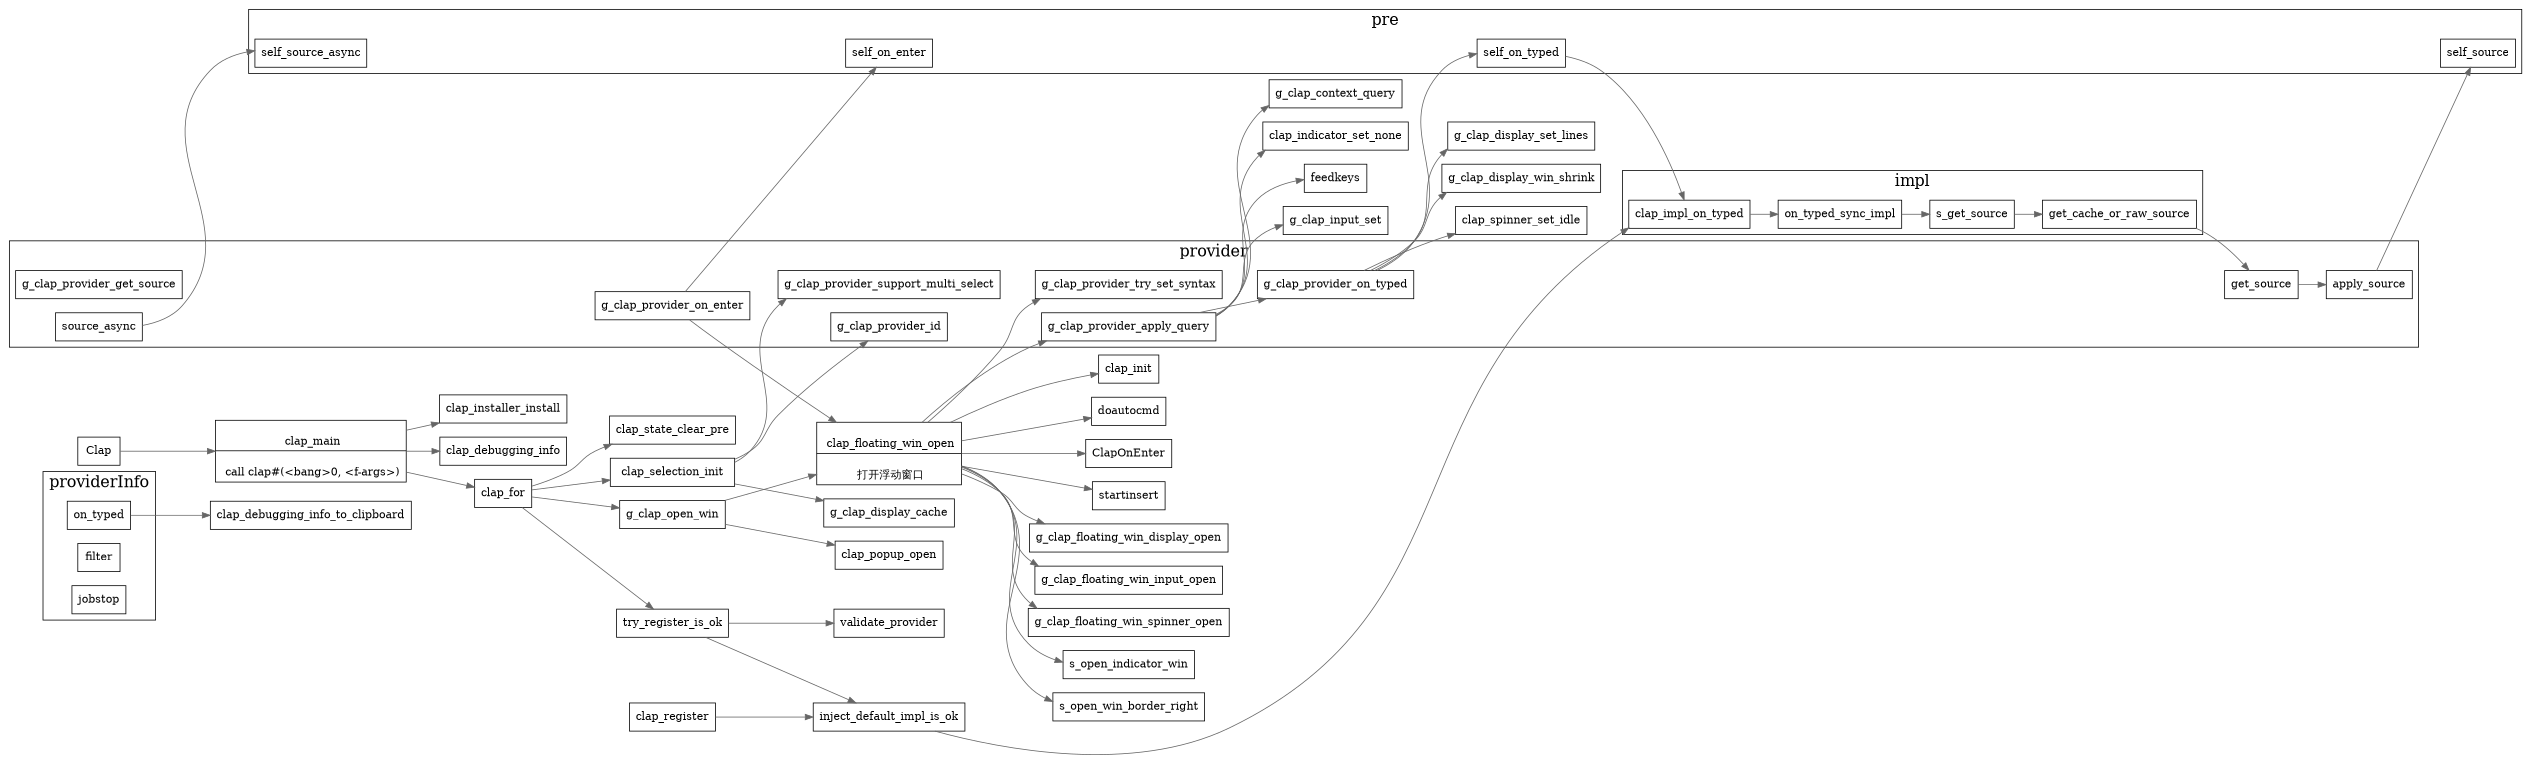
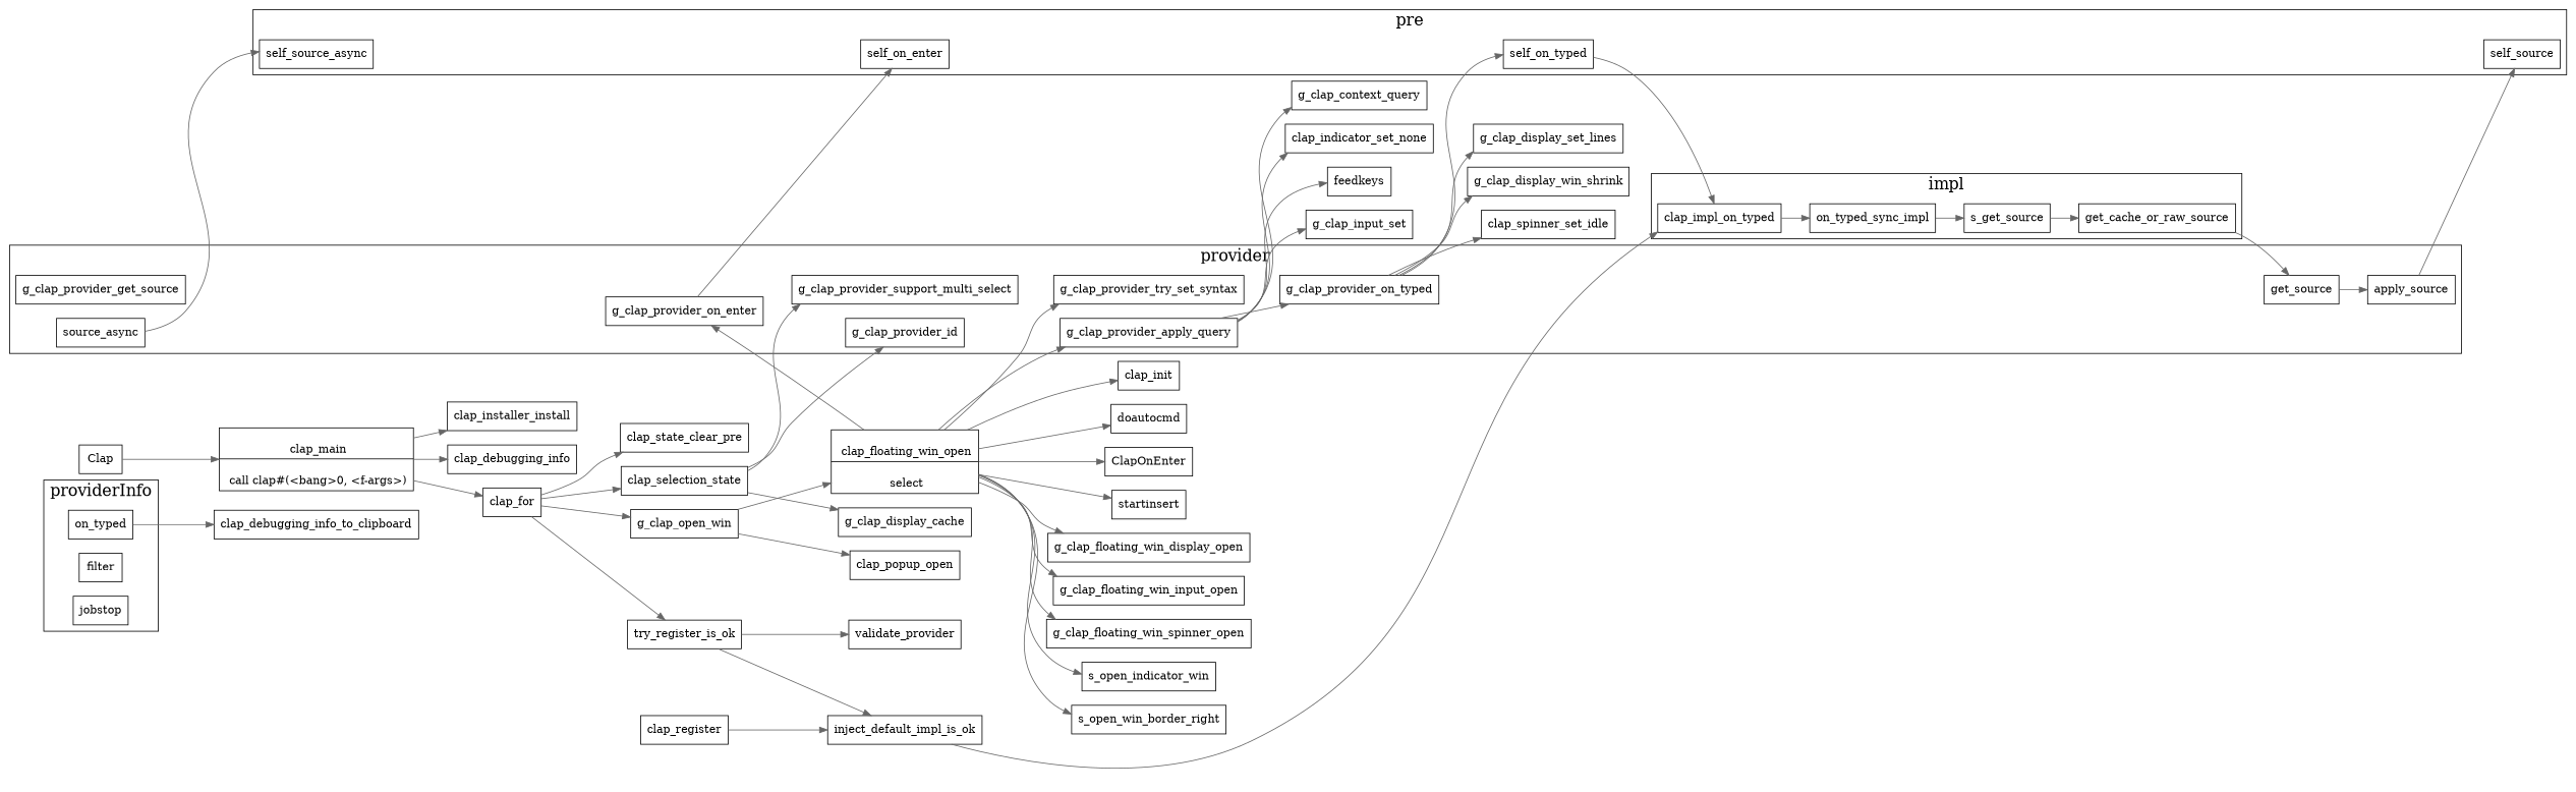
  digraph {
    newrank=true
    rankdir=LR
    node [shape=box]
    edge [color=gray40]
    on_typed
    filter
    jobstop
    self_on_enter
    self_on_typed
    self_source
    self_source_async
    g_clap_provider_support_multi_select
    g_clap_provider_id
    g_clap_provider_try_set_syntax
    g_clap_provider_on_enter
    g_clap_provider_on_typed
    g_clap_provider_apply_query
    g_clap_provider_get_source
    source_async
    get_source
    apply_source
    clap_impl_on_typed
    on_typed_sync_impl
    get_cache_or_raw_source
    s_get_source
    clap_debugging_info_to_clipboard
    g_clap_display_set_lines
    g_clap_display_win_shrink
    clap_spinner_set_idle
    feedkeys
    g_clap_input_set
    g_clap_context_query
    clap_indicator_set_none
    inject_default_impl_is_ok
    clap_register
    try_register_is_ok
    validate_provider
    clap_for
-   clap_selection_init
+   clap_selection_init [label=clap_selection_state]
    g_clap_open_win
    clap_state_clear_pre
    g_clap_display_cache
-   n39 [label="{{\n      clap_floating_win_open|\n      打开浮动窗口\n    }}" shape=record]
+   n39 [label="{{\n      clap_floating_win_open|\n      select\n    }}" shape=record]
    clap_popup_open
    n41 [label="{{\n      clap_main|\n        call clap#(\<bang\>0, \<f-args\>)\n    }}" shape=record]
    clap_installer_install
    clap_debugging_info
    Clap
    g_clap_floating_win_display_open
    g_clap_floating_win_input_open
    g_clap_floating_win_spinner_open
    s_open_indicator_win
    s_open_win_border_right
    clap_init
    doautocmd
    ClapOnEnter
    startinsert
    subgraph cluster_1 {
      fontsize=20
      label=providerInfo
      on_typed
      filter
      jobstop
    }
    subgraph cluster_2 {
      fontsize=20
      label=pre
      self_on_enter
      self_on_typed
      self_source
      self_source_async
    }
    subgraph cluster_3 {
      fontsize=20
      label=provider
      g_clap_provider_support_multi_select
      g_clap_provider_id
      g_clap_provider_try_set_syntax
      g_clap_provider_on_enter
      g_clap_provider_on_typed
      g_clap_provider_apply_query
      g_clap_provider_get_source
      source_async
      get_source
      apply_source
    }
    subgraph cluster_4 {
      fontsize=20
      label=impl
      clap_impl_on_typed
      on_typed_sync_impl
      get_cache_or_raw_source
      s_get_source
    }
    on_typed -> clap_debugging_info_to_clipboard
    self_on_typed -> clap_impl_on_typed
    g_clap_provider_on_enter -> self_on_enter
    g_clap_provider_on_typed -> self_on_typed
    g_clap_provider_on_typed -> g_clap_display_set_lines
    g_clap_provider_on_typed -> g_clap_display_win_shrink
    g_clap_provider_on_typed -> clap_spinner_set_idle
    g_clap_provider_apply_query -> g_clap_provider_on_typed
    g_clap_provider_apply_query -> feedkeys
    g_clap_provider_apply_query -> g_clap_input_set
    g_clap_provider_apply_query -> g_clap_context_query
    g_clap_provider_apply_query -> clap_indicator_set_none
    source_async -> self_source_async
    get_source -> apply_source
    apply_source -> self_source
    clap_impl_on_typed -> on_typed_sync_impl
    on_typed_sync_impl -> s_get_source
    get_cache_or_raw_source -> get_source
    s_get_source -> get_cache_or_raw_source
    inject_default_impl_is_ok -> clap_impl_on_typed
    clap_register -> inject_default_impl_is_ok
    try_register_is_ok -> inject_default_impl_is_ok
    try_register_is_ok -> validate_provider
    clap_for -> try_register_is_ok
    clap_for -> clap_selection_init
    clap_for -> g_clap_open_win
    clap_for -> clap_state_clear_pre
    clap_selection_init -> g_clap_provider_support_multi_select
    clap_selection_init -> g_clap_provider_id
    clap_selection_init -> g_clap_display_cache
    g_clap_open_win -> n39
    g_clap_open_win -> clap_popup_open
    n39 -> g_clap_provider_try_set_syntax
-   g_clap_provider_on_enter -> n39
+   n39 -> g_clap_provider_on_enter
    n39 -> g_clap_provider_apply_query
    n39 -> g_clap_floating_win_display_open
    n39 -> g_clap_floating_win_input_open
    n39 -> g_clap_floating_win_spinner_open
    n39 -> s_open_indicator_win
    n39 -> s_open_win_border_right
    n39 -> clap_init
    n39 -> doautocmd
    n39 -> ClapOnEnter
    n39 -> startinsert
    n41 -> clap_for
    n41 -> clap_installer_install
    n41 -> clap_debugging_info
    Clap -> n41
  }
